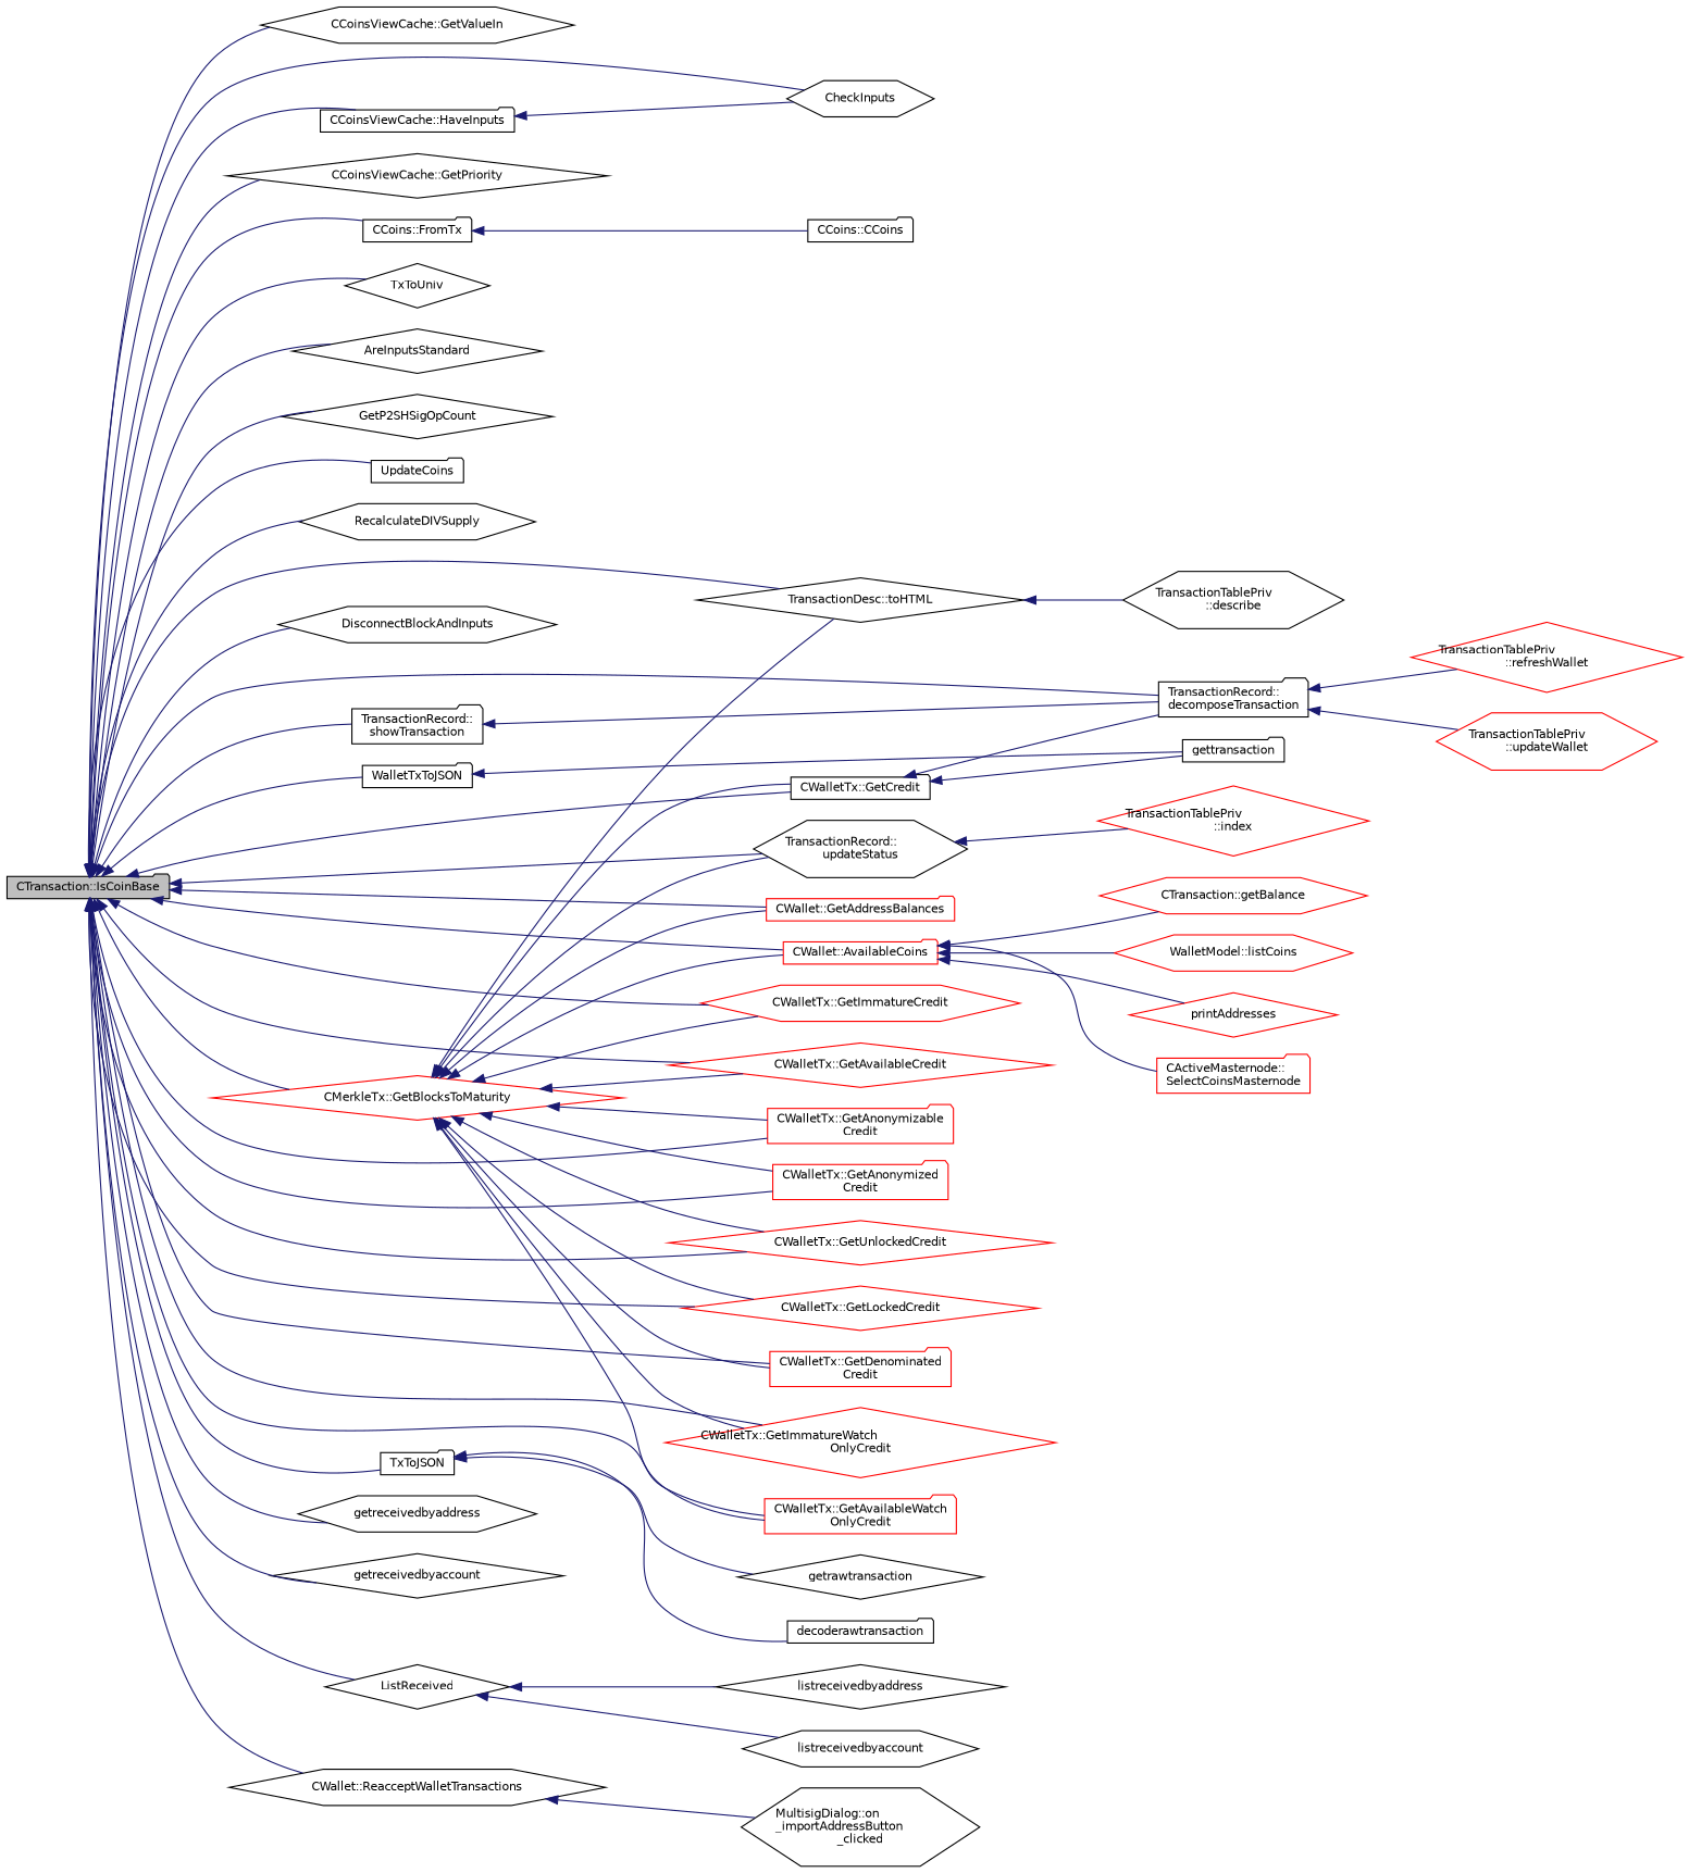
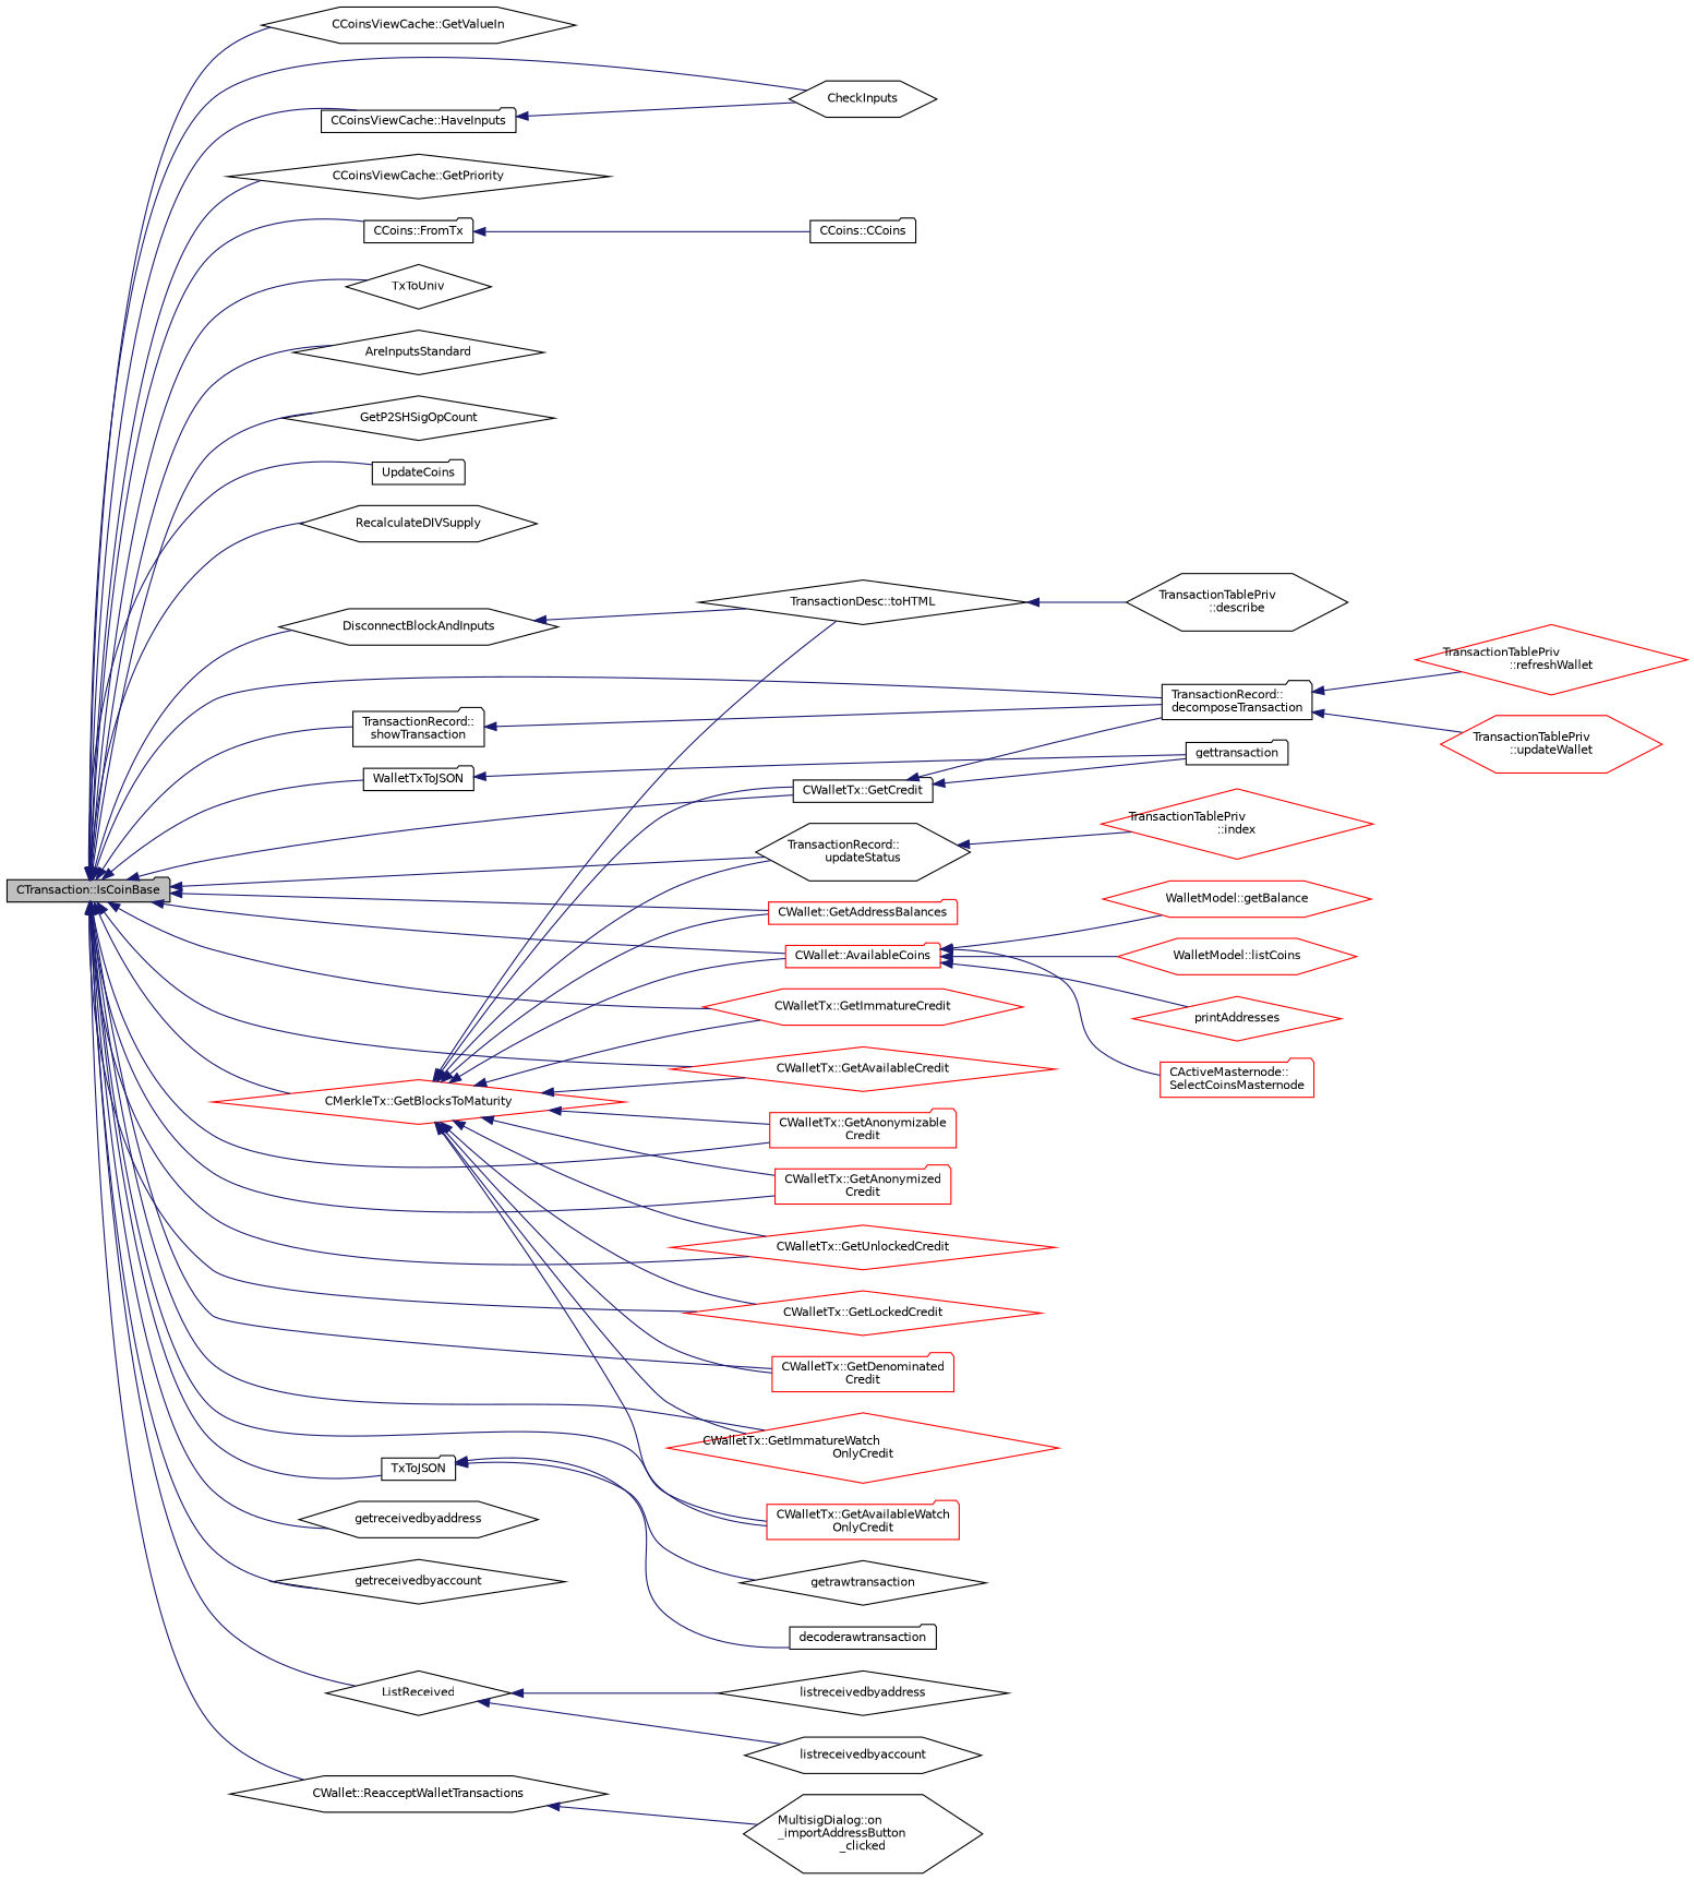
  digraph {
    rankdir=LR
    node [color=black fillcolor=white fontname=Helvetica fontsize=10 shape=folder style=filled]
    edge [color=midnightblue dir=back fontname=Helvetica fontsize=10 labelfontname=Helvetica labelfontsize=10 style=solid]
    n1 [fillcolor=grey75 fontcolor=black height=0.2 label="CTransaction::IsCoinBase" width=0.4]
    n2 [height=0.2 label="CCoinsViewCache::GetValueIn" shape=hexagon width=0.4]
    n3 [height=0.2 label="CCoinsViewCache::HaveInputs" width=0.4]
    n4 [height=0.2 label=CheckInputs shape=hexagon width=0.4]
    n5 [height=0.2 label="CCoinsViewCache::GetPriority" shape=diamond width=0.4]
    n6 [height=0.2 label="CCoins::FromTx" width=0.4]
    n7 [height=0.2 label=TxToUniv shape=diamond width=0.4]
    n8 [height=0.2 label=AreInputsStandard shape=diamond width=0.4]
    n9 [height=0.2 label=GetP2SHSigOpCount shape=diamond width=0.4]
    n10 [height=0.2 label=UpdateCoins width=0.4]
    n11 [height=0.2 label=RecalculateDIVSupply shape=hexagon width=0.4]
    n12 [height=0.2 label=DisconnectBlockAndInputs shape=hexagon width=0.4]
    n13 [height=0.2 label="TransactionDesc::toHTML" shape=diamond width=0.4]
    n14 [height=0.2 label="TransactionRecord::\lshowTransaction" width=0.4]
    n15 [height=0.2 label="TransactionRecord::\ldecomposeTransaction" width=0.4]
    n16 [height=0.2 label="TransactionRecord::\lupdateStatus" shape=hexagon width=0.4]
    n17 [height=0.2 label=TxToJSON width=0.4]
    n18 [height=0.2 label=WalletTxToJSON width=0.4]
    n19 [height=0.2 label=getreceivedbyaddress shape=hexagon width=0.4]
    n20 [height=0.2 label=getreceivedbyaccount shape=diamond width=0.4]
    n21 [height=0.2 label=ListReceived shape=diamond width=0.4]
    n22 [height=0.2 label="CWallet::ReacceptWalletTransactions" shape=hexagon width=0.4]
    n23 [color=red height=0.2 label="CWallet::AvailableCoins" width=0.4]
    n24 [color=red height=0.2 label="CWallet::GetAddressBalances" width=0.4]
    n25 [color=red height=0.2 label="CMerkleTx::GetBlocksToMaturity" shape=diamond width=0.4]
    n26 [height=0.2 label="CWalletTx::GetCredit" width=0.4]
    n27 [color=red height=0.2 label="CWalletTx::GetImmatureCredit" shape=hexagon width=0.4]
    n28 [color=red height=0.2 label="CWalletTx::GetAvailableCredit" shape=diamond width=0.4]
    n29 [color=red height=0.2 label="CWalletTx::GetAnonymizable\lCredit" width=0.4]
    n30 [color=red height=0.2 label="CWalletTx::GetAnonymized\lCredit" width=0.4]
    n31 [color=red height=0.2 label="CWalletTx::GetUnlockedCredit" shape=diamond width=0.4]
    n32 [color=red height=0.2 label="CWalletTx::GetLockedCredit" shape=diamond width=0.4]
    n33 [color=red height=0.2 label="CWalletTx::GetDenominated\lCredit" width=0.4]
    n34 [color=red height=0.2 label="CWalletTx::GetImmatureWatch\lOnlyCredit" shape=diamond width=0.4]
    n35 [color=red height=0.2 label="CWalletTx::GetAvailableWatch\lOnlyCredit" width=0.4]
    n36 [height=0.2 label="CCoins::CCoins" width=0.4]
    n37 [height=0.2 label="TransactionTablePriv\l::describe" shape=hexagon width=0.4]
    n38 [color=red height=0.2 label="TransactionTablePriv\l::refreshWallet" shape=diamond width=0.4]
    n39 [color=red height=0.2 label="TransactionTablePriv\l::updateWallet" shape=hexagon width=0.4]
    n40 [color=red height=0.2 label="TransactionTablePriv\l::index" shape=diamond width=0.4]
    n41 [height=0.2 label=getrawtransaction shape=diamond width=0.4]
    n42 [height=0.2 label=decoderawtransaction width=0.4]
    n43 [height=0.2 label=gettransaction width=0.4]
    n44 [height=0.2 label=listreceivedbyaddress shape=diamond width=0.4]
    n45 [height=0.2 label=listreceivedbyaccount shape=hexagon width=0.4]
    n46 [height=0.2 label="MultisigDialog::on\l_importAddressButton\l_clicked" shape=hexagon width=0.4]
    n47 [color=red height=0.2 label="CActiveMasternode::\lSelectCoinsMasternode" width=0.4]
-   n48 [color=red height=0.2 label="CTransaction::getBalance" shape=hexagon width=0.4]
+   n48 [color=red height=0.2 label="WalletModel::getBalance" shape=hexagon width=0.4]
    n49 [color=red height=0.2 label="WalletModel::listCoins" shape=hexagon width=0.4]
    n50 [color=red height=0.2 label=printAddresses shape=diamond width=0.4]
    n1 -> n2
    n1 -> n3
    n1 -> n4
    n1 -> n5
    n1 -> n6
    n1 -> n7
    n1 -> n8
    n1 -> n9
    n1 -> n10
    n1 -> n11
    n1 -> n12
-   n1 -> n13
+   n12 -> n13
    n1 -> n14
    n1 -> n15
    n1 -> n16
    n1 -> n17
    n1 -> n18
    n1 -> n19
    n1 -> n20
    n1 -> n21
    n1 -> n22
    n1 -> n23
    n1 -> n24
    n1 -> n25
    n1 -> n26
    n1 -> n27
    n1 -> n28
    n1 -> n29
    n1 -> n30
    n1 -> n31
    n1 -> n32
    n1 -> n33
    n1 -> n34
    n1 -> n35
    n3 -> n4
    n6 -> n36
    n13 -> n37
    n14 -> n15
    n15 -> n38
    n15 -> n39
    n16 -> n40
    n17 -> n41
    n17 -> n42
    n18 -> n43
    n21 -> n44
    n21 -> n45
    n22 -> n46
    n23 -> n47
    n23 -> n48
    n23 -> n49
    n23 -> n50
    n25 -> n13
    n25 -> n16
    n25 -> n23
    n25 -> n24
    n25 -> n26
    n25 -> n27
    n25 -> n28
    n25 -> n29
    n25 -> n30
    n25 -> n31
    n25 -> n32
    n25 -> n33
    n25 -> n34
    n25 -> n35
    n26 -> n15
    n26 -> n43
  }
